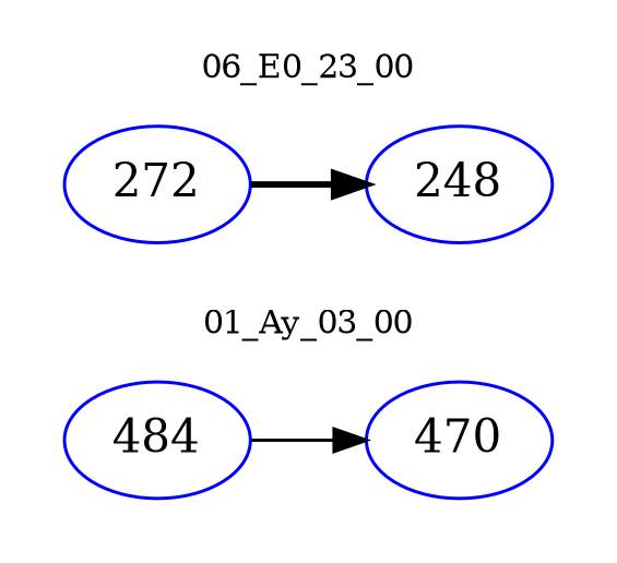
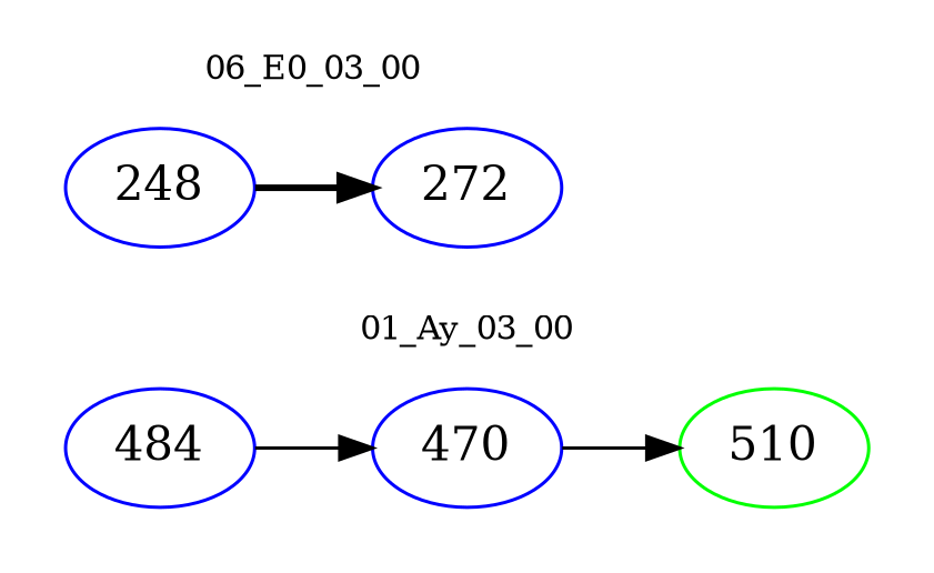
  digraph {
    rankdir=LR
    node [color=blue]
    edge [color=black style=solid]
    n1 [label=484]
    n2 [label=470]
+   n3 [color=green label=510]
    n4 [label=272]
    n5 [label=248]
    subgraph cluster_1 {
      color=white
      fontsize=10
      label="01_Ay_03_00"
      n1
      n2
+     n3
    }
    subgraph cluster_2 {
      color=white
      fontsize=10
-     label="06_E0_23_00"
+     label="06_E0_03_00"
      n4
      n5
    }
    n1 -> n2
-   n4 -> n5 [style=bold]
+   n2 -> n3
+   n5 -> n4 [style=bold]
  }
